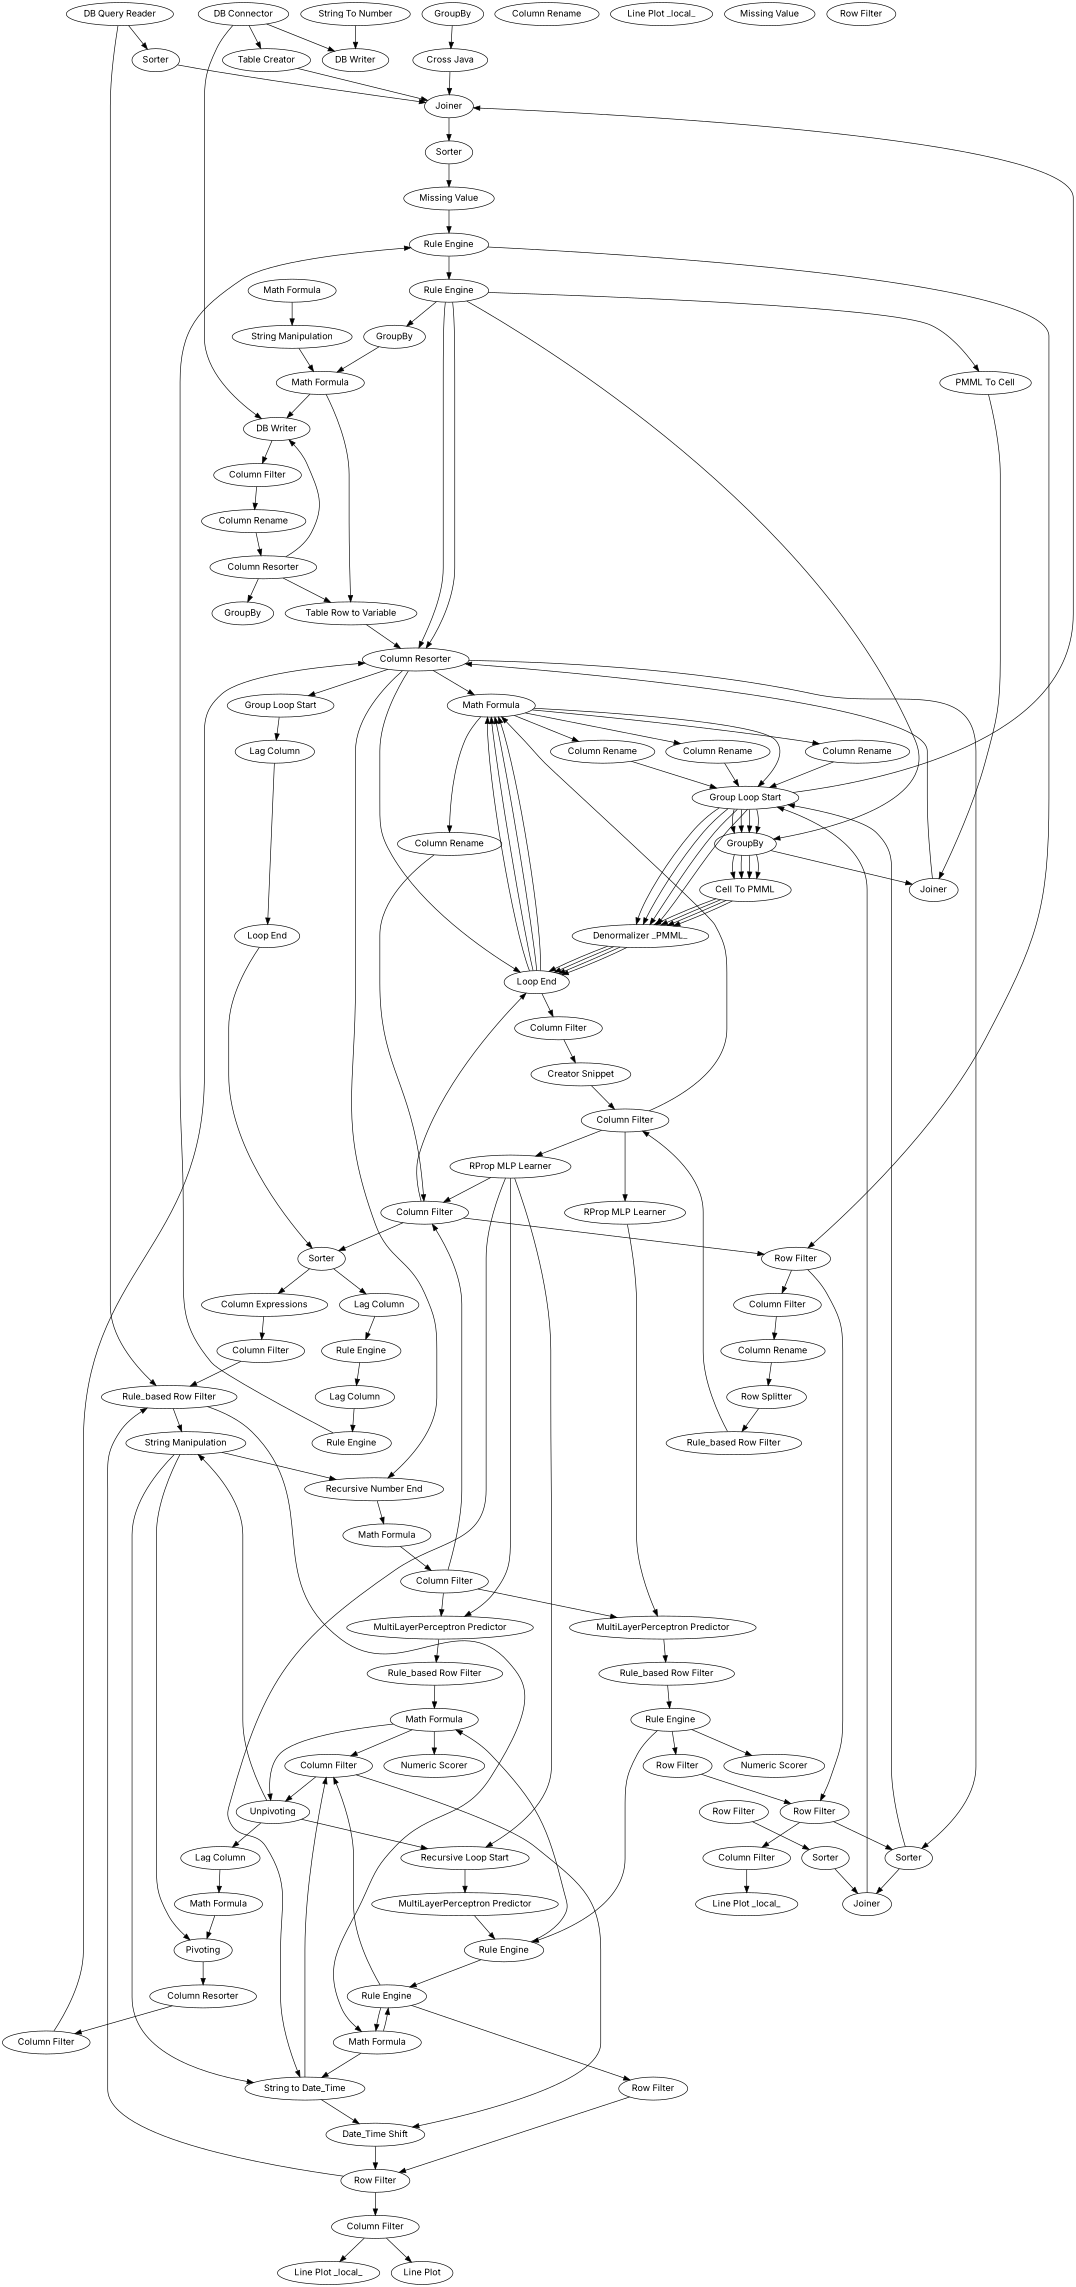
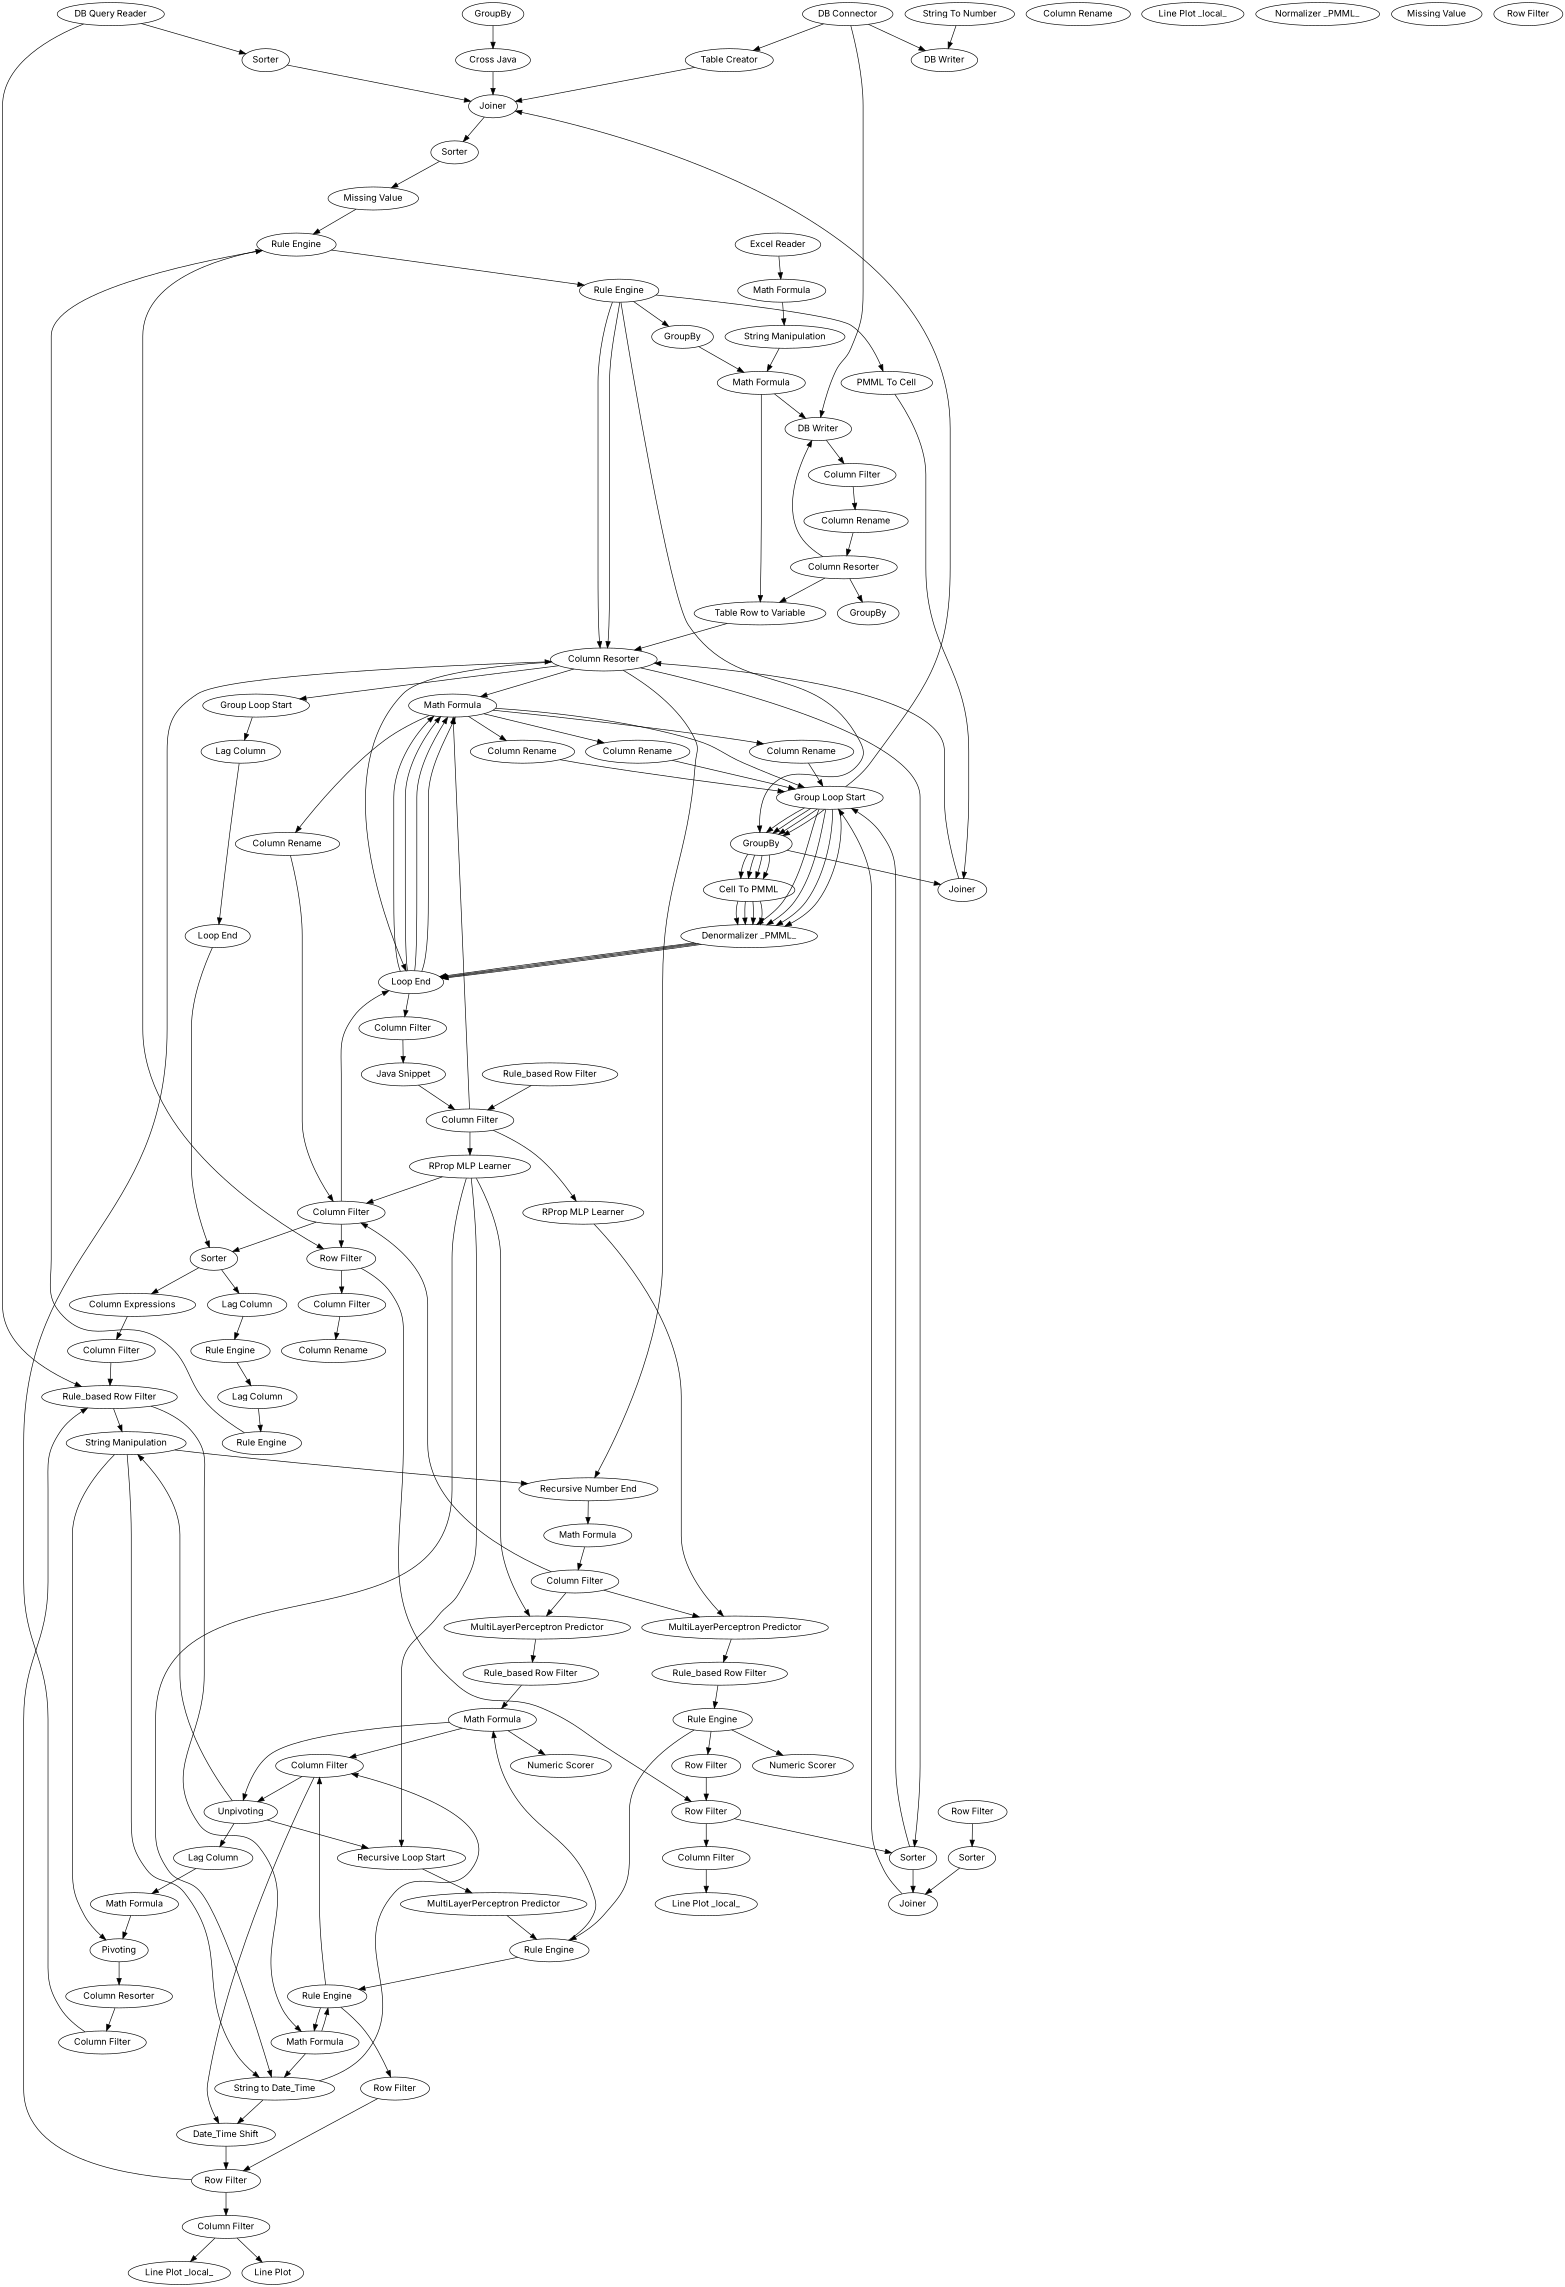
  digraph {
    fontname=Inter
    rankdir=TB
    node [fontname=Inter]
    edge [fontname=Inter]
    n1 [label="DB Query Reader"]
    n2 [label=Sorter]
    n3 [label="Rule_based Row Filter"]
    n4 [label=Joiner]
    n5 [label="String Manipulation"]
    n6 [label="Math Formula"]
    n7 [label="Table Creator"]
    n8 [label=Sorter]
    n9 [label="DB Connector"]
    n10 [label="DB Writer"]
    n11 [label="DB Writer"]
    n12 [label="Column Filter"]
    n13 [label="Missing Value"]
    n14 [label="Rule Engine"]
    n15 [label=GroupBy]
    n16 [label="Cross Java"]
    n17 [label="Rule Engine"]
    n18 [label="Row Filter"]
    n19 [label="Column Resorter"]
    n20 [label="PMML To Cell"]
    n21 [label=GroupBy]
    n22 [label=GroupBy]
    n23 [label="Row Filter"]
    n24 [label="Column Filter"]
    n25 [label="Column Rename"]
    n26 [label="Math Formula"]
    n27 [label=Sorter]
    n28 [label="Group Loop Start"]
    n29 [label="Loop End"]
    n30 [label="Recursive Number End"]
    n31 [label=Joiner]
    n32 [label="Cell To PMML"]
    n33 [label="Math Formula"]
    n34 [label="Group Loop Start"]
    n35 [label="Column Rename"]
    n36 [label="Column Rename"]
    n37 [label="Column Rename"]
    n38 [label="Column Rename"]
    n39 [label=Joiner]
    n40 [label="Lag Column"]
    n41 [label="Column Filter"]
    n42 [label="Math Formula"]
    n43 [label="Line Plot _local_"]
    n44 [label="Column Filter"]
    n45 [label=Sorter]
    n46 [label="Lag Column"]
    n47 [label="Column Expressions"]
    n48 [label="Denormalizer _PMML_"]
+   n49 [label="Normalizer _PMML_"]
    n50 [label="RProp MLP Learner"]
    n51 [label="MultiLayerPerceptron Predictor"]
    n52 [label="Rule_based Row Filter"]
    n53 [label="Column Filter"]
    n54 [label="RProp MLP Learner"]
    n55 [label="String to Date_Time"]
    n56 [label="MultiLayerPerceptron Predictor"]
    n57 [label="Recursive Loop Start"]
    n58 [label="Rule_based Row Filter"]
    n59 [label="Rule Engine"]
    n60 [label="Missing Value"]
    n61 [label="Numeric Scorer"]
    n62 [label="Line Plot _local_"]
    n63 [label="Row Filter"]
    n64 [label="Column Filter"]
    n65 [label="Rule Engine"]
    n66 [label="Math Formula"]
    n67 [label="Rule Engine"]
    n68 [label="Column Filter"]
    n69 [label="Numeric Scorer"]
    n70 [label=Unpivoting]
    n71 [label="Row Filter"]
    n72 [label="Date_Time Shift"]
    n73 [label="String To Number"]
    n74 [label="Rule_based Row Filter"]
    n75 [label="MultiLayerPerceptron Predictor"]
    n76 [label="Lag Column"]
    n77 [label="Row Filter"]
    n78 [label=Pivoting]
    n79 [label="Column Resorter"]
    n80 [label="Math Formula"]
    n81 [label="Column Filter"]
    n82 [label="Loop End"]
    n83 [label="Rule Engine"]
    n84 [label="Column Filter"]
-   n85 [label="Row Splitter"]
    n86 [label="Lag Column"]
    n87 [label="Rule Engine"]
    n88 [label="Column Rename"]
-   n89 [label="Creator Snippet"]
+   n89 [label="Java Snippet"]
    n90 [label="Row Filter"]
    n91 [label="Row Filter"]
    n92 [label=Sorter]
    n93 [label="Line Plot _local_"]
    n94 [label="Column Filter"]
    n95 [label="Line Plot"]
    n96 [label="Table Row to Variable"]
    n97 [label="Column Filter"]
    n98 [label=GroupBy]
+   n99 [label="Excel Reader"]
    n100 [label="Math Formula"]
    n101 [label="String Manipulation"]
    n102 [label="Column Rename"]
    n103 [label="Column Resorter"]
    n1 -> n2
    n1 -> n3
    n2 -> n4
    n3 -> n5
    n3 -> n6
    n4 -> n8
    n5 -> n30
    n5 -> n55
    n5 -> n78
    n6 -> n55
    n6 -> n67
    n7 -> n4
    n8 -> n13
    n9 -> n7
    n9 -> n10
    n9 -> n11
    n11 -> n12
    n12 -> n102
    n13 -> n14
    n14 -> n17
    n14 -> n18
    n15 -> n16
    n16 -> n4
    n17 -> n19
    n17 -> n19
    n17 -> n20
    n17 -> n21
    n17 -> n22
    n18 -> n23
    n18 -> n24
    n19 -> n26
    n19 -> n27
    n19 -> n28
    n19 -> n29
    n19 -> n30
    n20 -> n31
    n21 -> n31
    n21 -> n32
    n21 -> n32
    n21 -> n32
    n21 -> n32
    n22 -> n33
    n23 -> n27
    n23 -> n64
    n24 -> n88
    n26 -> n34
    n26 -> n35
    n26 -> n36
    n26 -> n37
    n26 -> n38
    n27 -> n34
    n27 -> n39
    n28 -> n40
    n29 -> n26
    n29 -> n26
    n29 -> n26
    n29 -> n26
    n29 -> n41
    n30 -> n42
    n31 -> n19
    n32 -> n48
    n32 -> n48
    n32 -> n48
    n32 -> n48
    n33 -> n11
    n33 -> n96
    n34 -> n4
    n34 -> n21
    n34 -> n21
    n34 -> n21
    n34 -> n21
    n34 -> n48
    n34 -> n48
    n34 -> n48
    n34 -> n48
    n35 -> n34
    n36 -> n34
    n37 -> n44
    n38 -> n34
    n39 -> n34
    n40 -> n82
    n41 -> n89
    n42 -> n97
    n44 -> n18
    n44 -> n29
    n44 -> n45
    n45 -> n46
    n45 -> n47
    n46 -> n83
    n47 -> n84
    n48 -> n29
    n48 -> n29
    n48 -> n29
    n48 -> n29
    n50 -> n51
    n51 -> n52
    n52 -> n59
    n53 -> n26
    n53 -> n50
    n53 -> n54
    n54 -> n44
    n54 -> n55
    n54 -> n56
    n54 -> n57
    n55 -> n68
    n55 -> n72
    n56 -> n74
    n57 -> n75
    n58 -> n53
    n59 -> n61
    n59 -> n63
    n59 -> n65
    n63 -> n23
    n64 -> n62
    n65 -> n66
    n65 -> n67
    n66 -> n68
    n66 -> n69
    n66 -> n70
    n67 -> n6
    n67 -> n68
    n67 -> n71
    n68 -> n70
    n68 -> n72
    n70 -> n5
    n70 -> n57
    n70 -> n76
    n71 -> n77
    n72 -> n77
    n73 -> n10
    n74 -> n66
    n75 -> n65
    n76 -> n80
    n77 -> n3
    n77 -> n94
    n78 -> n79
    n79 -> n81
    n80 -> n78
    n81 -> n19
    n82 -> n45
    n83 -> n86
    n84 -> n3
-   n85 -> n58
    n86 -> n87
    n87 -> n14
-   n88 -> n85
    n89 -> n53
    n91 -> n92
    n92 -> n39
    n94 -> n93
    n94 -> n95
    n96 -> n19
    n97 -> n44
    n97 -> n51
    n97 -> n56
+   n99 -> n100
    n100 -> n101
    n101 -> n33
    n102 -> n103
    n103 -> n11
    n103 -> n96
    n103 -> n98
  }
